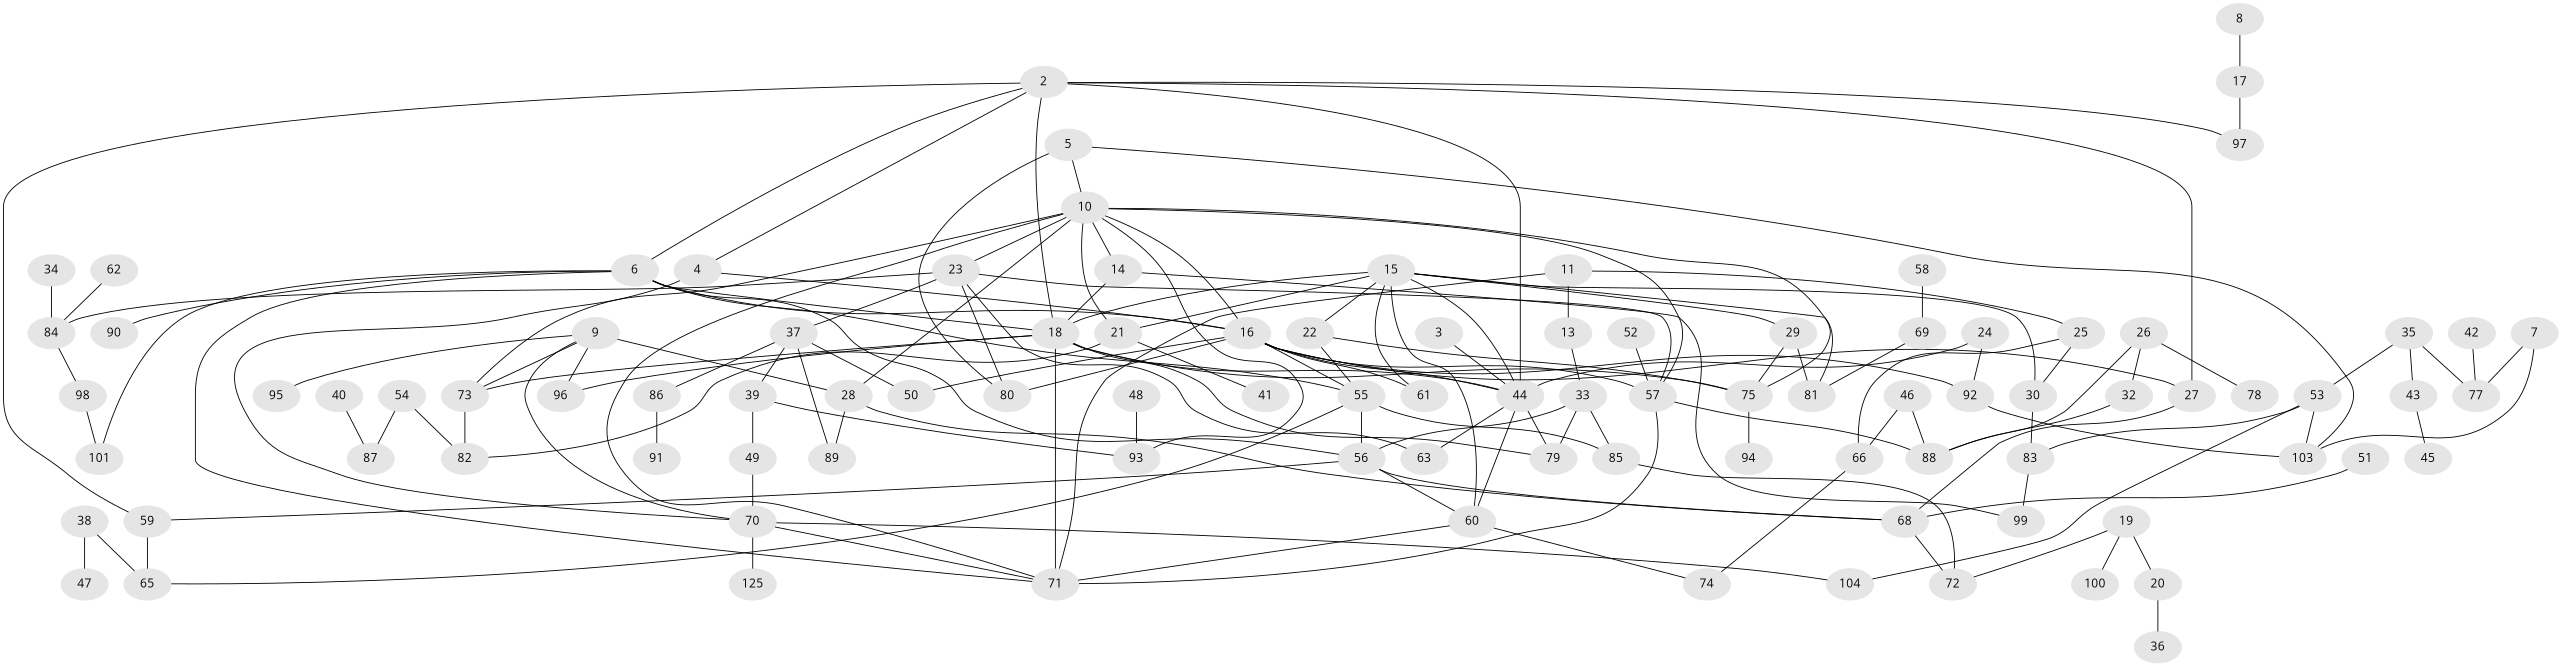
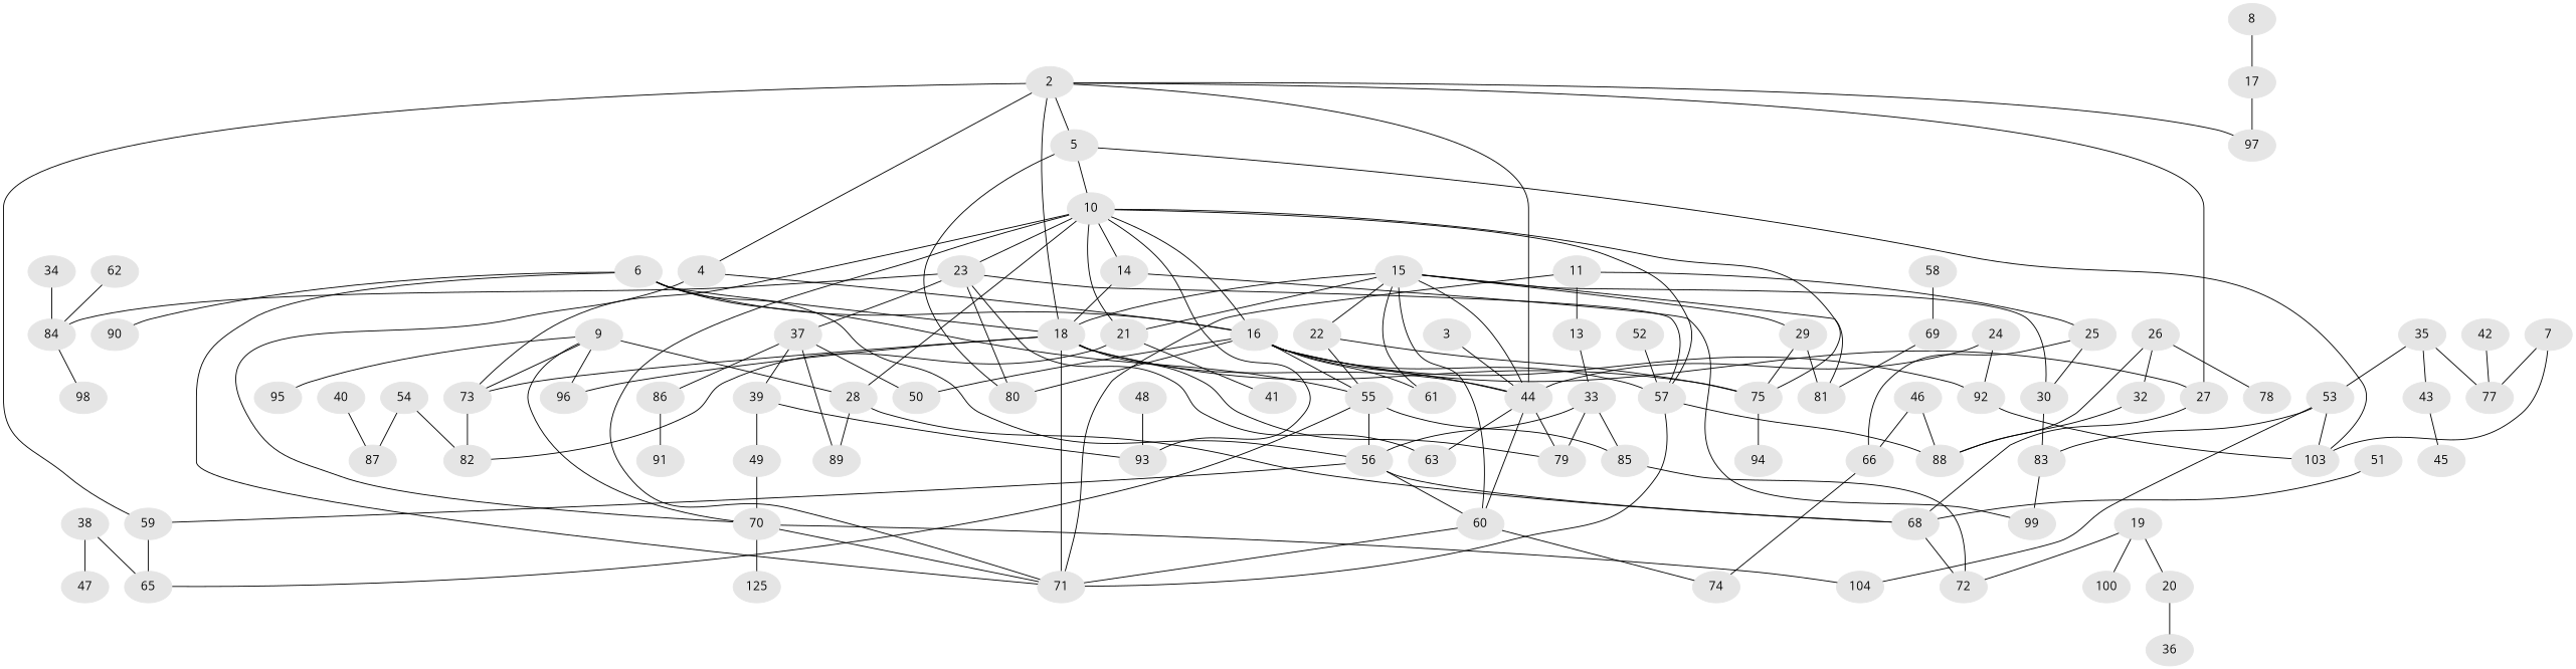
  graph {
    fontname="Open Sans"
    node [color=gray90 fontname="Open Sans" style=filled]
    edge [fontname="Open Sans" weight=1.0]
    2
    4
    5
    18
    27
    44
    59
    97
    16
    70
    10
    80
    103
    71
    73
    96
    75
    79
    68
    60
    63
    65
    3
    55
    57
    61
    50
    92
    104
    n30 [label=125]
    28
    14
    21
    23
    93
    6
    56
    90
-   101
    85
    7
    77
    8
    17
    9
    95
    89
    82
    99
    41
    37
    84
    88
    94
    11
    13
    25
    33
    30
    66
    15
    22
    29
    81
    83
    74
    19
    20
    72
    100
    36
    39
    86
    98
    24
    26
    32
    78
    34
    35
    43
    53
    45
    49
    91
    38
    47
    40
    87
    42
    46
    48
    51
    52
    54
    58
    69
    62
    2 -- 4
-   2 -- 6
+   2 -- 5
    2 -- 18
    2 -- 27
    2 -- 44
    2 -- 59
    2 -- 97
    4 -- 16
    4 -- 70
    5 -- 10
    5 -- 80
    5 -- 103
    18 -- 44
    18 -- 71
    18 -- 73
    18 -- 96
    18 -- 75
    18 -- 79
    27 -- 68
    44 -- 79
    44 -- 60
    44 -- 63
    59 -- 65
    16 -- 27
    16 -- 44
    16 -- 80
    16 -- 55
    16 -- 57
    16 -- 61
    16 -- 50
    16 -- 92
    70 -- 71
    70 -- 104
    70 -- n30
    10 -- 16
    10 -- 71
    10 -- 73
    10 -- 75
    10 -- 57
    10 -- 28
    10 -- 14
    10 -- 21
    10 -- 23
    10 -- 93
    73 -- 82
    75 -- 94
    68 -- 72
    60 -- 71
    60 -- 74
    3 -- 44
    55 -- 65
    55 -- 56
    55 -- 85
    57 -- 71
    57 -- 88
    92 -- 103
    28 -- 68
    28 -- 89
    14 -- 18
    14 -- 99
    21 -- 82
    21 -- 41
    23 -- 80
    23 -- 63
    23 -- 57
    23 -- 37
    23 -- 84
    6 -- 18
    6 -- 16
    6 -- 71
    6 -- 55
    6 -- 56
    6 -- 90
-   6 -- 101
    56 -- 59 [weight=2.0]
    56 -- 68
    56 -- 60
    85 -- 72
    7 -- 103
    7 -- 77
    8 -- 17
    17 -- 97
    9 -- 70
    9 -- 73
    9 -- 96
    9 -- 28
    9 -- 95
    37 -- 50
    37 -- 89
    37 -- 39
    37 -- 86
    84 -- 98
    11 -- 71
    11 -- 13
    11 -- 25
    13 -- 33
    25 -- 30
    25 -- 66
    33 -- 79
    33 -- 56
    33 -- 85
    30 -- 83
    66 -- 74
    15 -- 18
    15 -- 44
    15 -- 60
    15 -- 61
    15 -- 21
    15 -- 30
    15 -- 22
    15 -- 29
    15 -- 81
    22 -- 75
    22 -- 55
    29 -- 75
    29 -- 81
    83 -- 99
    19 -- 20
    19 -- 72
    19 -- 100
    20 -- 36
    39 -- 93
    39 -- 49
    86 -- 91
-   98 -- 101
    24 -- 44
    24 -- 92
    26 -- 88
    26 -- 32
    26 -- 78
    32 -- 88
    34 -- 84
    35 -- 77
    35 -- 43
    35 -- 53
    43 -- 45
    53 -- 103
    53 -- 104
    53 -- 83
    49 -- 70
    38 -- 65
    38 -- 47
    40 -- 87
    42 -- 77
    46 -- 88
    46 -- 66
    48 -- 93
    51 -- 68
    52 -- 57
    54 -- 82
    54 -- 87
    58 -- 69
    69 -- 81
    62 -- 84
  }
